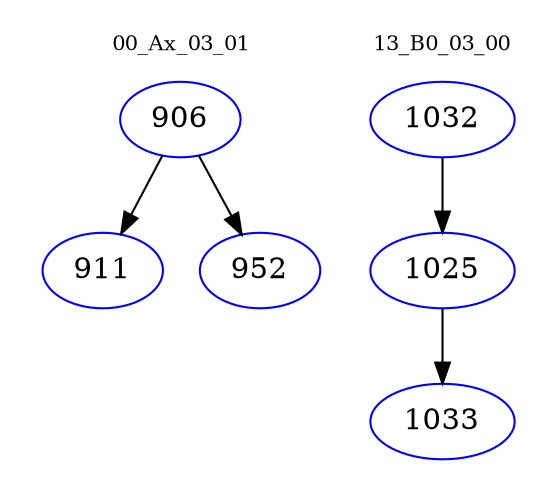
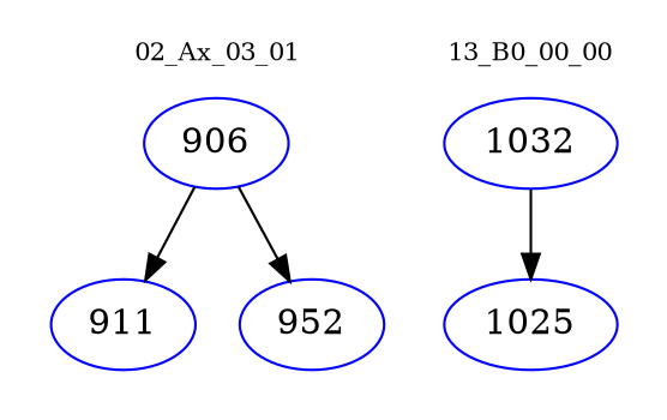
  digraph {
    node [color=blue]
    edge [color=black]
    n1 [label=906]
    n2 [label=911]
    n3 [label=952]
    n4 [label=1025]
-   n5 [label=1033]
    n6 [label=1032]
    subgraph cluster_1 {
      color=white
      fontsize=10
-     label="00_Ax_03_01"
+     label="02_Ax_03_01"
      n1
      n2
      n3
    }
    subgraph cluster_2 {
      color=white
      fontsize=10
-     label="13_B0_03_00"
+     label="13_B0_00_00"
      n4
-     n5
      n6
    }
    n1 -> n2
    n1 -> n3
-   n4 -> n5
    n6 -> n4
  }
